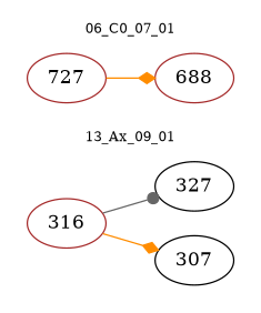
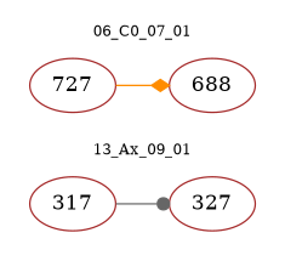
  digraph {
    rankdir=LR
    node [color=brown]
    edge [arrowhead=diamond color=darkorange]
-   n1 [label=316]
-   n2 [color=black label=307]
-   n3 [color=black label=327]
+   n1 [label=317]
+   n3 [label=327]
    n4 [label=727]
    n5 [label=688]
    subgraph cluster_1 {
      color=white
      fontsize=10
      label="13_Ax_09_01"
      n1
-     n2
      n3
    }
    subgraph cluster_2 {
      color=white
      fontsize=10
      label="06_C0_07_01"
      n4
      n5
    }
-   n1 -> n2
    n1 -> n3 [arrowhead=dot color=gray40]
    n4 -> n5
  }
